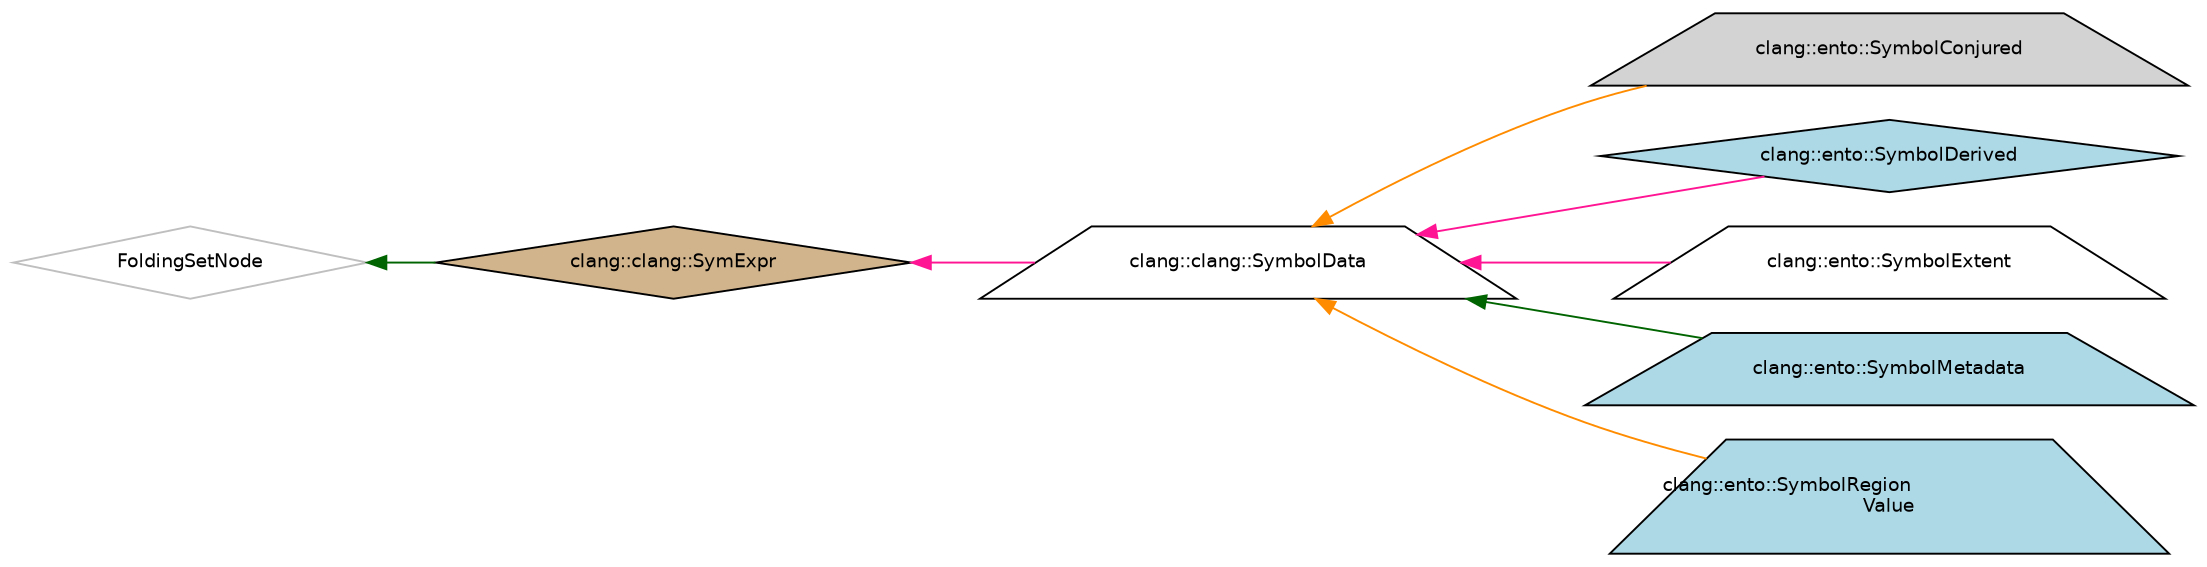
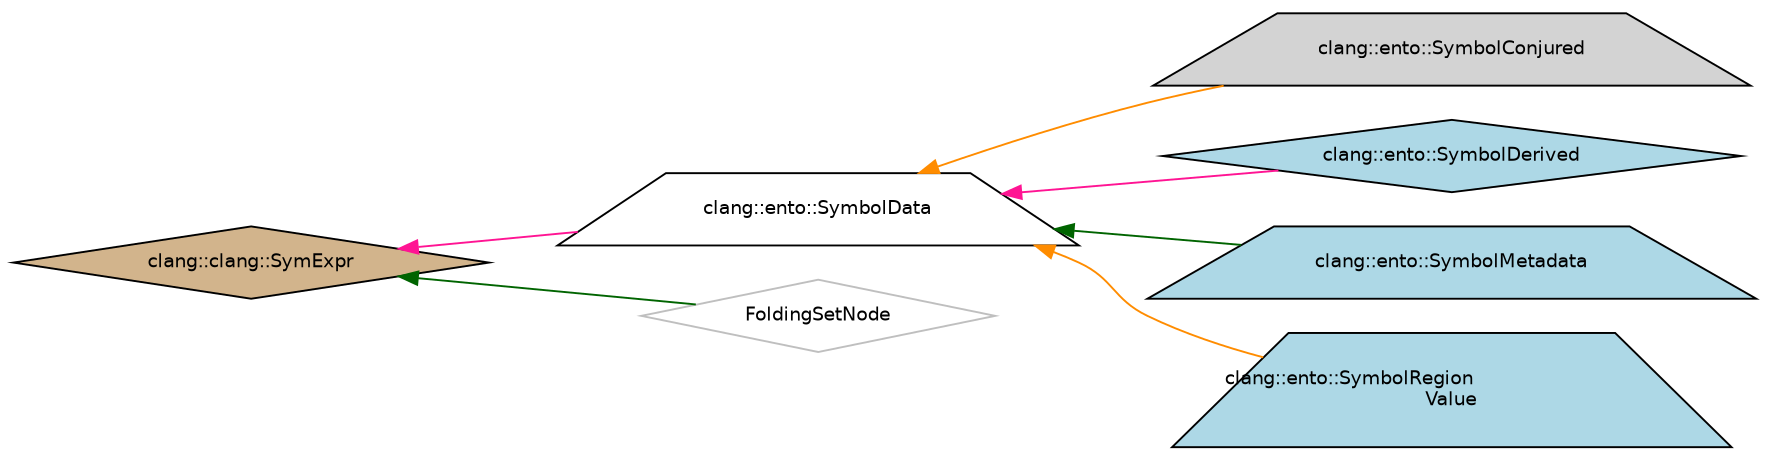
  digraph {
    rankdir=LR
    node [color=black fillcolor=white fontname=Helvetica fontsize=10 shape=trapezium style=filled]
    edge [color=deeppink dir=back fontname=Helvetica fontsize=10 labelfontname=Helvetica labelfontsize=10 style=solid]
-   n1 [fontcolor=black height=0.2 label="clang::clang::SymbolData" width=0.4]
+   n1 [fontcolor=black height=0.2 label="clang::ento::SymbolData" width=0.4]
    n2 [fillcolor=lightgrey height=0.2 label="clang::ento::SymbolConjured" width=0.4]
    n3 [fillcolor=lightblue height=0.2 label="clang::ento::SymbolDerived" shape=diamond width=0.4]
-   n4 [height=0.2 label="clang::ento::SymbolExtent" width=0.4]
    n5 [fillcolor=lightblue height=0.2 label="clang::ento::SymbolMetadata" width=0.4]
    n6 [fillcolor=lightblue height=0.2 label="clang::ento::SymbolRegion\lValue" width=0.4]
    n7 [fillcolor=tan height=0.2 label="clang::clang::SymExpr" shape=diamond width=0.4]
    n8 [color=grey75 height=0.2 label=FoldingSetNode shape=diamond width=0.4]
    n1 -> n2 [color=darkorange]
    n1 -> n3
-   n1 -> n4
    n1 -> n5 [color=darkgreen]
    n1 -> n6 [color=darkorange]
    n7 -> n1
-   n8 -> n7 [color=darkgreen]
+   n7 -> n8 [color=darkgreen]
  }
